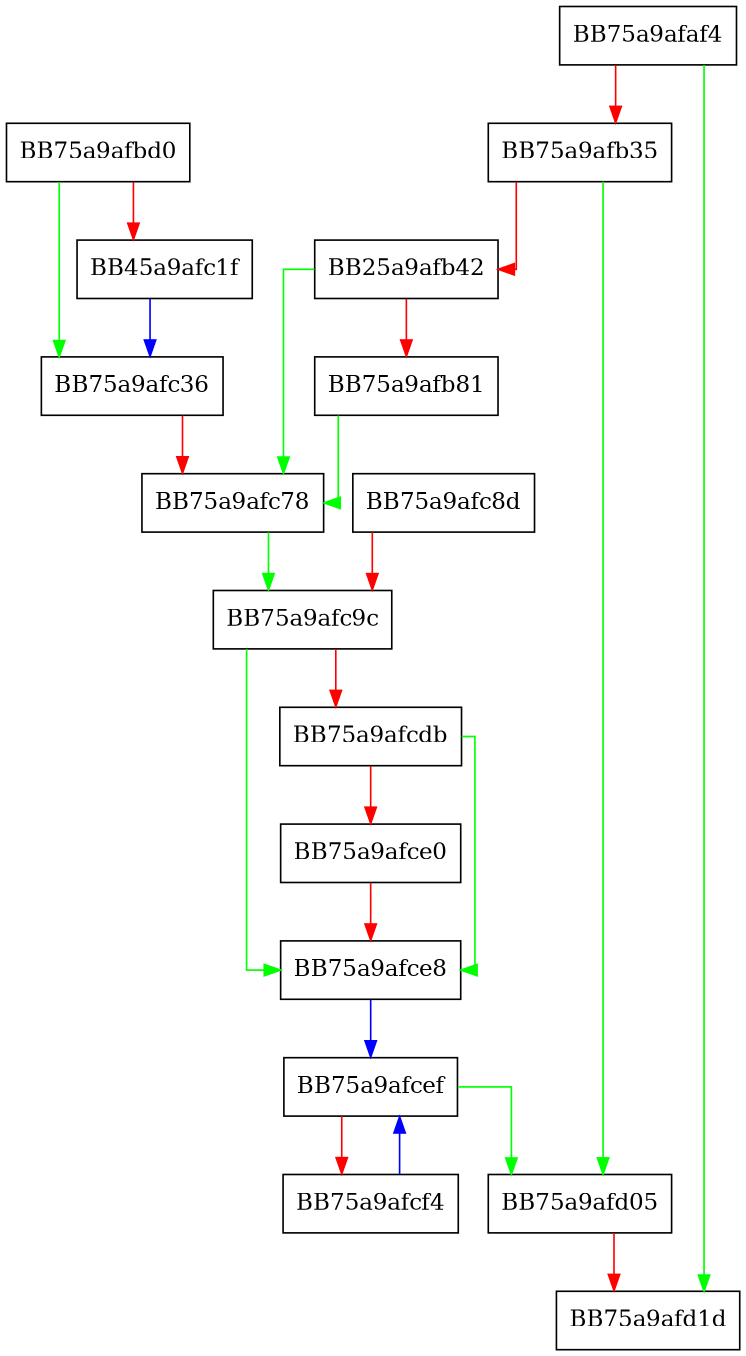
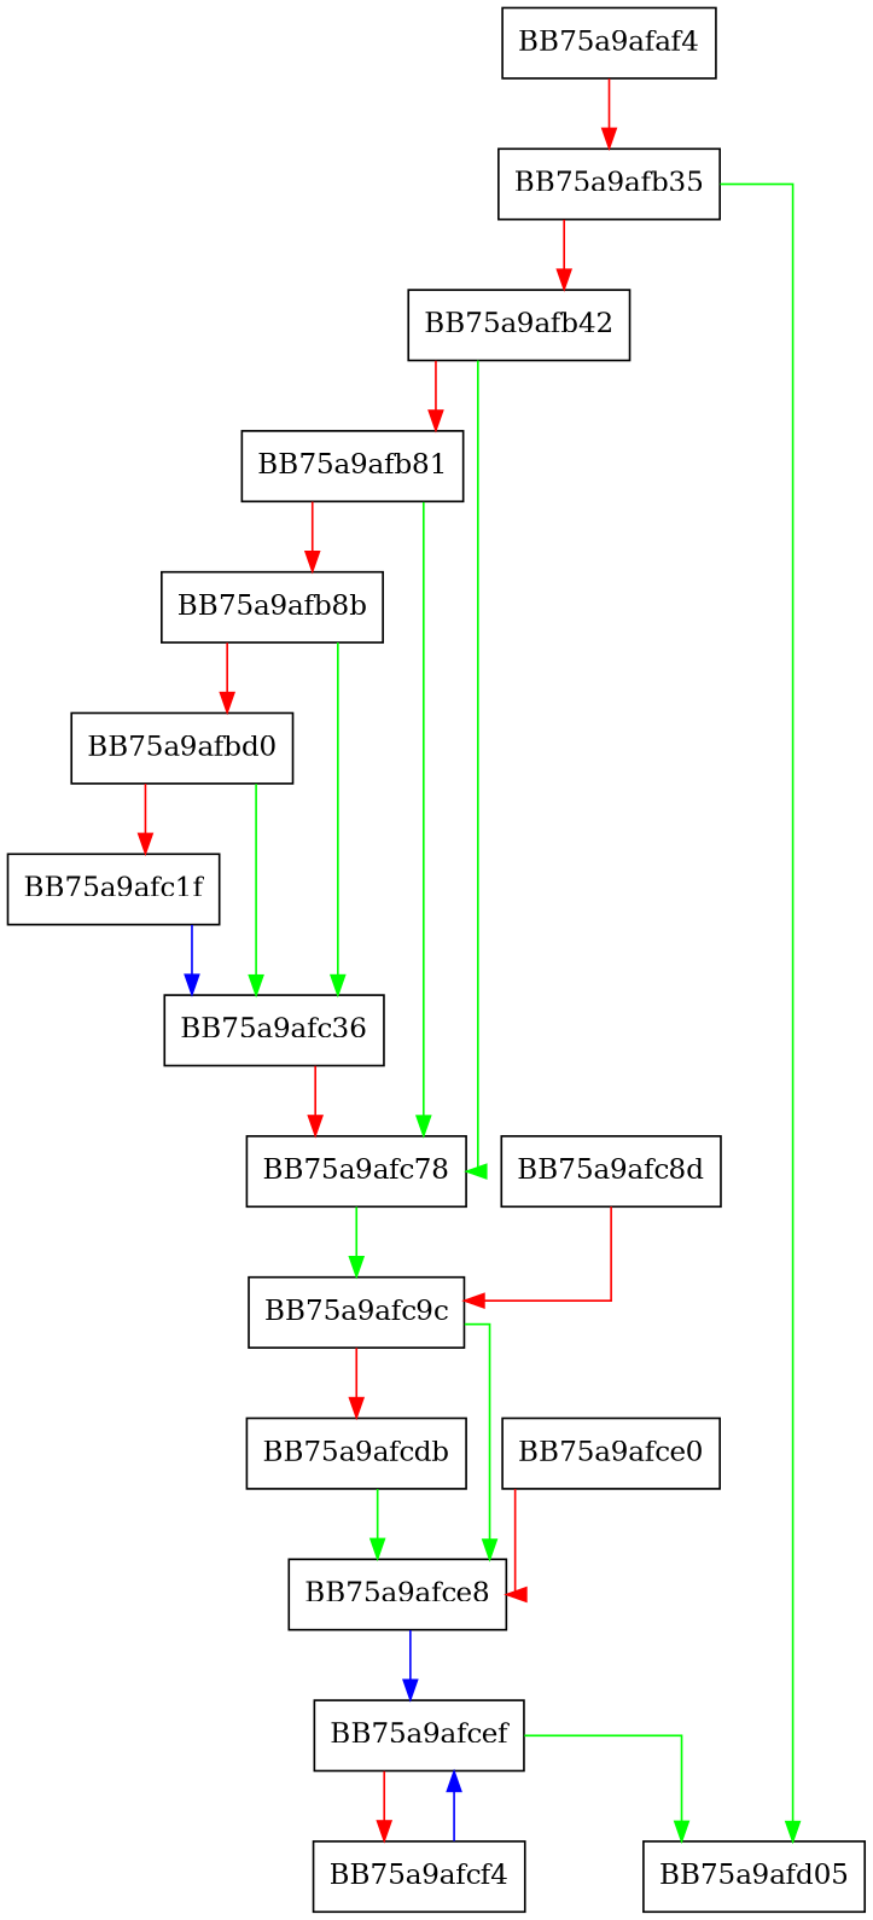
  digraph {
    splines=ortho
    node [shape=box]
    edge [color=red]
    BB75a9afaf4
-   BB75a9afd1d
    BB75a9afb35
-   BB75a9afb42 [label=BB25a9afb42]
+   BB75a9afb42
    BB75a9afd05
    BB75a9afc78
    BB75a9afb81
    BB75a9afc9c
+   BB75a9afb8b
    BB75a9afce8
    BB75a9afcdb
    BB75a9afc8d
    BB75a9afc36
    BB75a9afbd0
-   BB75a9afc1f [label=BB45a9afc1f]
+   BB75a9afc1f
    BB75a9afcef
    BB75a9afce0
    BB75a9afcf4
-   BB75a9afaf4 -> BB75a9afd1d [color=green]
    BB75a9afaf4 -> BB75a9afb35
    BB75a9afb35 -> BB75a9afb42
    BB75a9afb35 -> BB75a9afd05 [color=green]
    BB75a9afb42 -> BB75a9afc78 [color=green]
    BB75a9afb42 -> BB75a9afb81
-   BB75a9afd05 -> BB75a9afd1d
    BB75a9afc78 -> BB75a9afc9c [color=green]
    BB75a9afb81 -> BB75a9afc78 [color=green]
+   BB75a9afb81 -> BB75a9afb8b
    BB75a9afc9c -> BB75a9afce8 [color=green]
    BB75a9afc9c -> BB75a9afcdb
+   BB75a9afb8b -> BB75a9afc36 [color=green]
+   BB75a9afb8b -> BB75a9afbd0
    BB75a9afce8 -> BB75a9afcef [color=blue]
    BB75a9afcdb -> BB75a9afce8 [color=green]
-   BB75a9afcdb -> BB75a9afce0
    BB75a9afc8d -> BB75a9afc9c
    BB75a9afc36 -> BB75a9afc78
    BB75a9afbd0 -> BB75a9afc36 [color=green]
    BB75a9afbd0 -> BB75a9afc1f
    BB75a9afc1f -> BB75a9afc36 [color=blue]
    BB75a9afcef -> BB75a9afd05 [color=green]
    BB75a9afcef -> BB75a9afcf4
    BB75a9afce0 -> BB75a9afce8
    BB75a9afcf4 -> BB75a9afcef [color=blue]
  }
